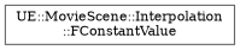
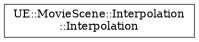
  digraph {
    rankdir=LR
    fontname="DejaVu Serif"
-   n1 [color=grey40 fillcolor=white fontname="DejaVu Serif" fontsize=10 height=0.2 label="UE::MovieScene::Interpolation\l::FConstantValue" shape=box style=filled width=0.4]
+   n1 [color=grey40 fillcolor=white fontname="DejaVu Serif" fontsize=10 height=0.2 label="UE::MovieScene::Interpolation\l::Interpolation" shape=box style=filled width=0.4]
  }
